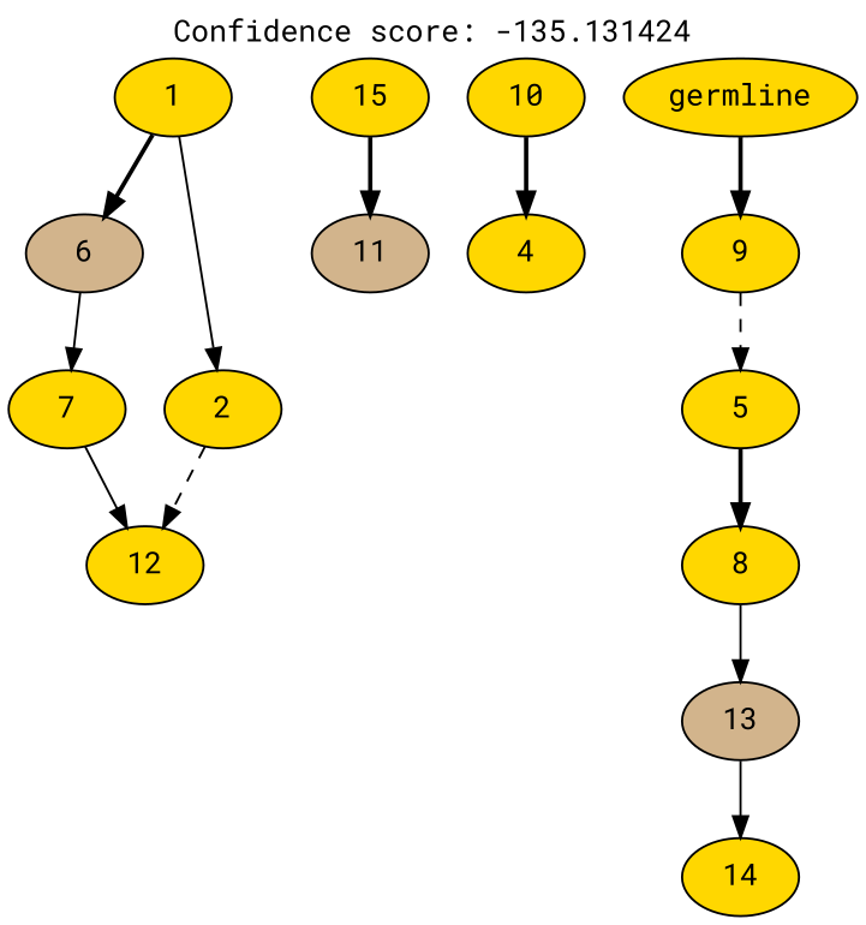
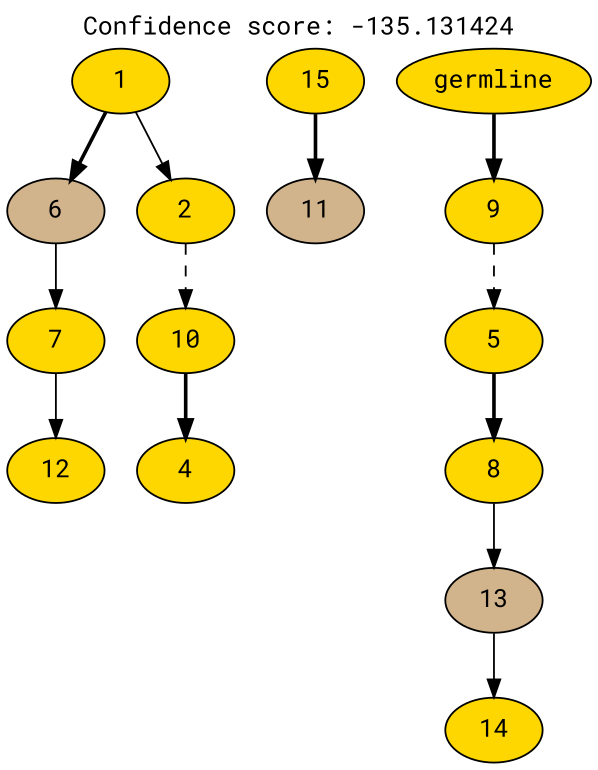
  digraph {
    fontname="Roboto Mono"
    label="Confidence score: -135.131424"
    labelloc=t
    node [fillcolor=gold fontname="Roboto Mono" style=filled]
    edge [fontname="Roboto Mono" style=solid]
    n1 [label=7]
    n2 [label=12]
    n3 [fillcolor=tan label=6]
    n4 [label=15]
    n5 [fillcolor=tan label=11]
    n6 [label=10]
    n7 [label=4]
    n8 [label=2]
    n9 [label=1]
    n10 [label=14]
    n11 [fillcolor=tan label=13]
    n12 [label=8]
    n13 [label=5]
    n14 [label=9]
    n15 [label=germline]
    n1 -> n2
    n3 -> n1
    n4 -> n5 [style=bold]
    n6 -> n7 [style=bold]
-   n8 -> n2 [style=dashed]
+   n8 -> n6 [style=dashed]
    n9 -> n3 [style=bold]
    n9 -> n8
    n11 -> n10
    n12 -> n11
    n13 -> n12 [style=bold]
    n14 -> n13 [style=dashed]
    n15 -> n14 [style=bold]
  }
